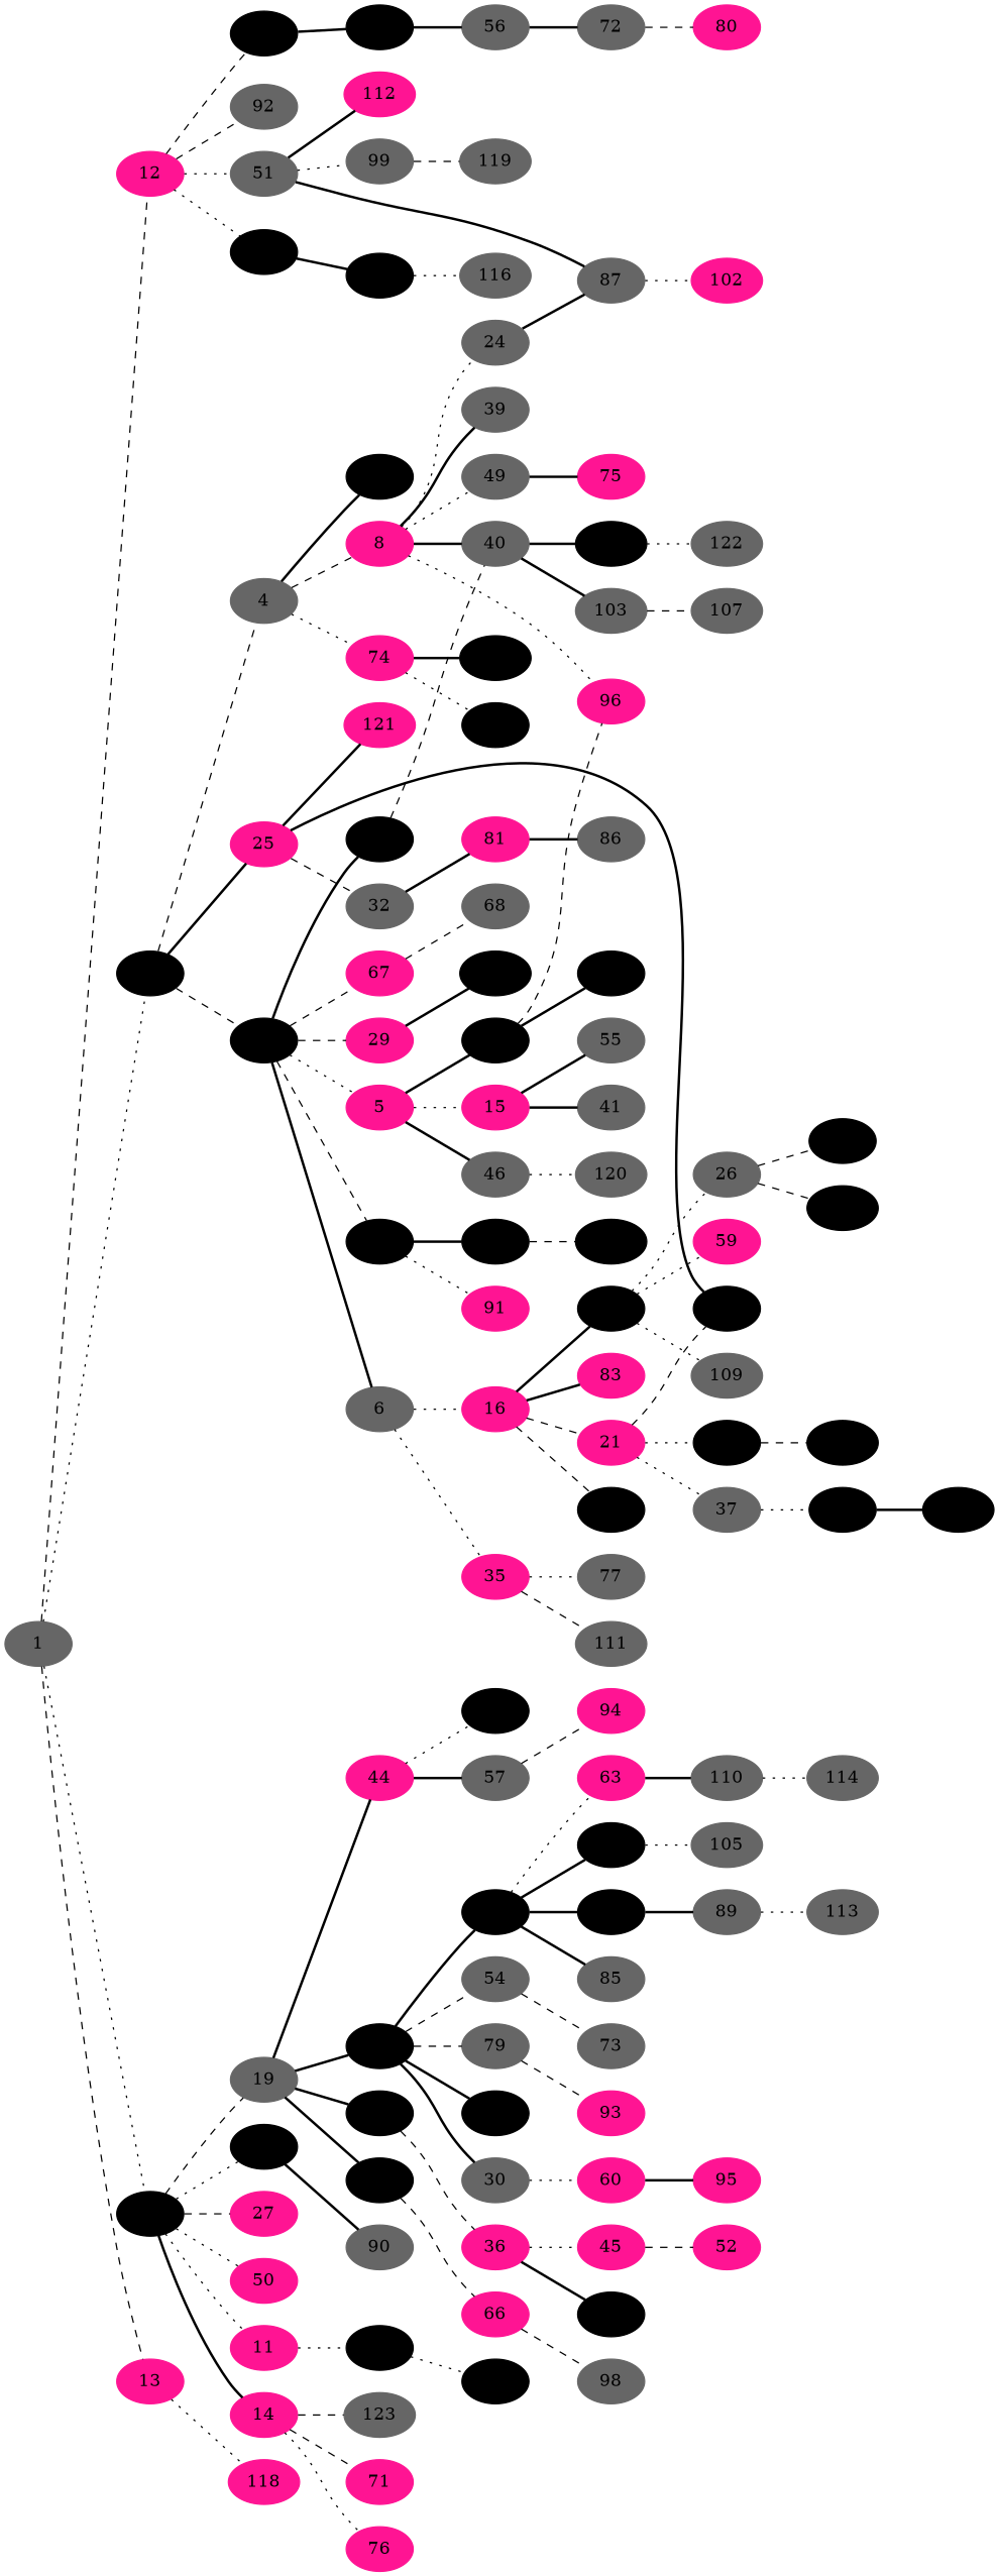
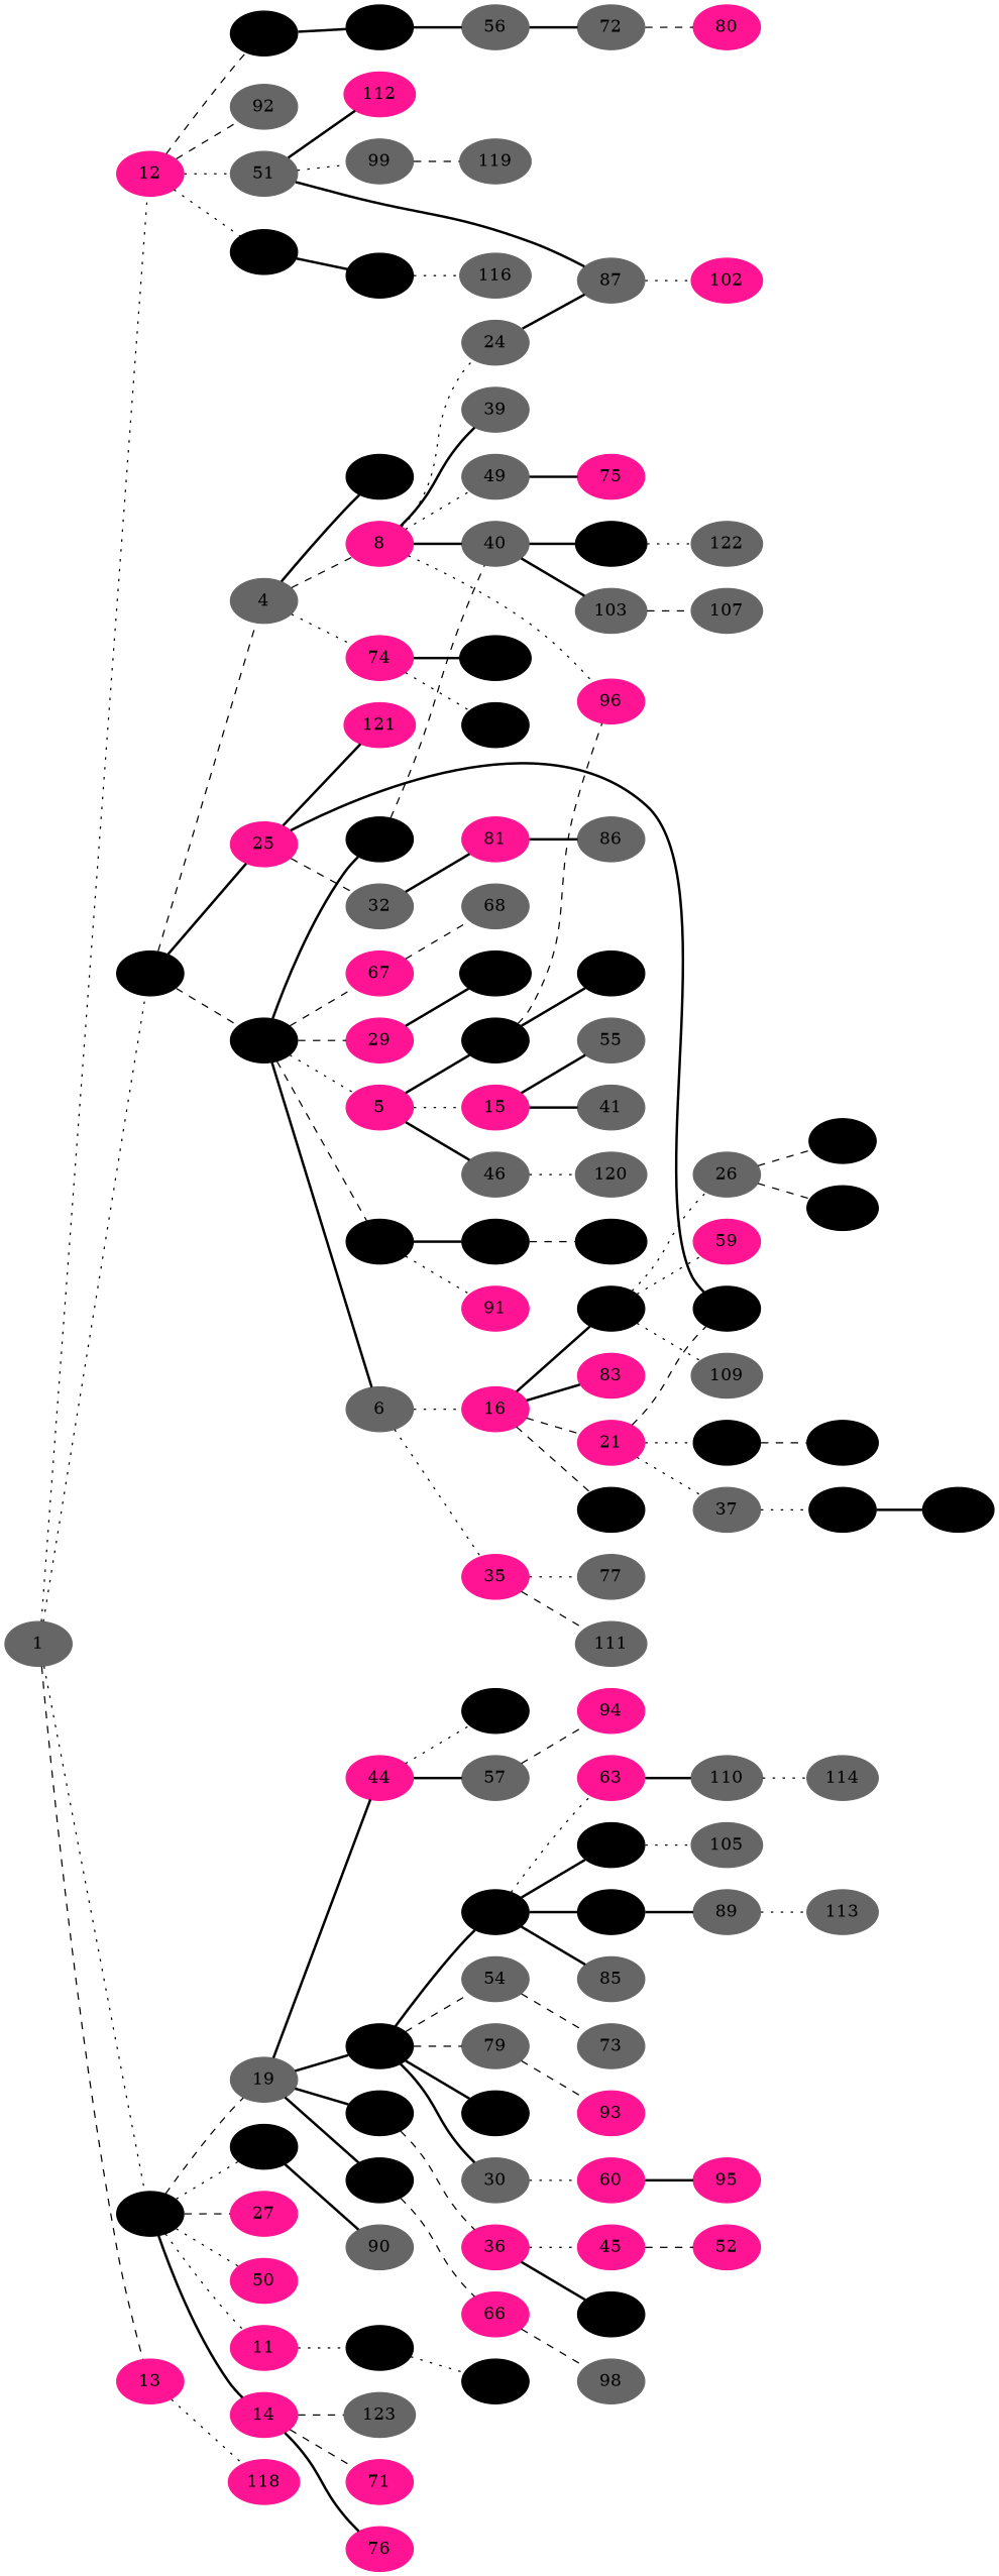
  graph {
    rankdir=LR
    node [color=gray40 style=filled]
    edge [style=bold]
    2 [color=black]
    1
    7 [color=black]
    12 [color=deeppink]
    13 [color=deeppink]
    3 [color=black]
    4
    25 [color=deeppink]
    11 [color=deeppink]
    14 [color=deeppink]
    19
    27 [color=deeppink]
    50 [color=deeppink]
    70 [color=black]
    22 [color=black]
    51
    78 [color=black]
    92
    118 [color=deeppink]
    5 [color=deeppink]
    6
    20 [color=black]
    29 [color=deeppink]
    47 [color=black]
    67 [color=deeppink]
    8 [color=deeppink]
    9 [color=black]
    74 [color=deeppink]
    48 [color=black]
    32
    121 [color=deeppink]
    10 [color=black]
    15 [color=deeppink]
    46
    16 [color=deeppink]
    35 [color=deeppink]
    40
    124 [color=black]
    62 [color=black]
    91 [color=deeppink]
    68
    24
    39
    49
    96 [color=deeppink]
    97 [color=black]
    117 [color=black]
    18 [color=black]
    41
    55
    120
    17 [color=black]
    21 [color=deeppink]
    31 [color=black]
    83 [color=deeppink]
    77
    111
    28 [color=black]
    71 [color=deeppink]
    76 [color=deeppink]
    123
    23 [color=black]
    34 [color=black]
    38 [color=black]
    44 [color=deeppink]
    90
    87
    103
    108 [color=black]
    75 [color=deeppink]
    61 [color=black]
    53 [color=black]
    99
    112 [color=deeppink]
    88 [color=black]
    26
    59 [color=deeppink]
    109
    37
    82 [color=black]
    33 [color=black]
    104 [color=black]
    30
    42 [color=black]
    54
    79
    84 [color=black]
    36 [color=deeppink]
    66 [color=deeppink]
    57
    69 [color=black]
    43 [color=black]
    101 [color=black]
    56
    60 [color=deeppink]
    63 [color=deeppink]
    64 [color=black]
    65 [color=black]
    85
    73
    93 [color=deeppink]
    102 [color=deeppink]
    81 [color=deeppink]
    95 [color=deeppink]
    86
    45 [color=deeppink]
    58 [color=black]
    52 [color=deeppink]
    106 [color=black]
    98
    107
    122
    110
    105
    89
    94 [color=deeppink]
    100 [color=black]
    119
    72
    80 [color=deeppink]
    114
    113
    116
    2 -- 3 [style=dashed]
    2 -- 4 [style=dashed]
    2 -- 25
    1 -- 2 [style=dotted]
    1 -- 7 [style=dotted]
-   1 -- 12 [style=dashed]
+   1 -- 12 [style=dotted]
    1 -- 13 [style=dashed]
    7 -- 11 [style=dotted]
    7 -- 14
    7 -- 19 [style=dashed]
    7 -- 27 [style=dashed]
    7 -- 50 [style=dotted]
    7 -- 70 [style=dotted]
    12 -- 22 [style=dashed]
    12 -- 51 [style=dotted]
    12 -- 78 [style=dotted]
    12 -- 92 [style=dashed]
    13 -- 118 [style=dotted]
    3 -- 5 [style=dotted]
    3 -- 6
    3 -- 20
    3 -- 29 [style=dashed]
    3 -- 47 [style=dashed]
    3 -- 67 [style=dashed]
    4 -- 8 [style=dashed]
    4 -- 9
    4 -- 74 [style=dotted]
    25 -- 48
    25 -- 32 [style=dashed]
    25 -- 121
    11 -- 28 [style=dotted]
    14 -- 71 [style=dashed]
-   14 -- 76 [style=dotted]
+   14 -- 76
    14 -- 123 [style=dashed]
    19 -- 23
    19 -- 34
    19 -- 38
    19 -- 44
    70 -- 90
    22 -- 53
    51 -- 87
    51 -- 99 [style=dotted]
    51 -- 112
    78 -- 88
    5 -- 10
    5 -- 15 [style=dotted]
    5 -- 46
    6 -- 16 [style=dotted]
    6 -- 35 [style=dotted]
    20 -- 40 [style=dashed]
    29 -- 124
    47 -- 62
    47 -- 91 [style=dotted]
    67 -- 68 [style=dashed]
    8 -- 40
    8 -- 24 [style=dotted]
    8 -- 39
    8 -- 49 [style=dotted]
    8 -- 96 [style=dotted]
    74 -- 97 [style=dotted]
    74 -- 117
    32 -- 81
    10 -- 96 [style=dashed]
    10 -- 18
    15 -- 41
    15 -- 55
    46 -- 120 [style=dotted]
    16 -- 17
    16 -- 21 [style=dashed]
    16 -- 31 [style=dashed]
    16 -- 83
    35 -- 77 [style=dotted]
    35 -- 111 [style=dashed]
    40 -- 103
    40 -- 108
    62 -- 100 [style=dashed]
    24 -- 87
    49 -- 75
    17 -- 26 [style=dotted]
    17 -- 59 [style=dotted]
    17 -- 109 [style=dotted]
    21 -- 48 [style=dashed]
    21 -- 37 [style=dotted]
    21 -- 82 [style=dotted]
    28 -- 61 [style=dotted]
    23 -- 30
    23 -- 42
    23 -- 54 [style=dashed]
    23 -- 79 [style=dashed]
    23 -- 84
    34 -- 36 [style=dashed]
    38 -- 66 [style=dashed]
    44 -- 57
    44 -- 69 [style=dotted]
    87 -- 102 [style=dotted]
    103 -- 107 [style=dashed]
    108 -- 122 [style=dotted]
    53 -- 56
    99 -- 119 [style=dashed]
    88 -- 116 [style=dotted]
    26 -- 33 [style=dashed]
    26 -- 104 [style=dashed]
    37 -- 43 [style=dotted]
    82 -- 101 [style=dashed]
    30 -- 60 [style=dotted]
    42 -- 63 [style=dotted]
    42 -- 64
    42 -- 65
    42 -- 85
    54 -- 73 [style=dashed]
    79 -- 93 [style=dashed]
    36 -- 45 [style=dotted]
    36 -- 58
    66 -- 98 [style=dashed]
    57 -- 94 [style=dashed]
    43 -- 106
    56 -- 72
    60 -- 95
    63 -- 110
    64 -- 105 [style=dotted]
    65 -- 89
    81 -- 86
    45 -- 52 [style=dashed]
    110 -- 114 [style=dotted]
    89 -- 113 [style=dotted]
    72 -- 80 [style=dashed]
  }
